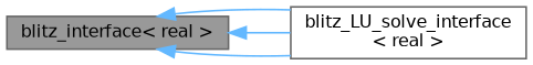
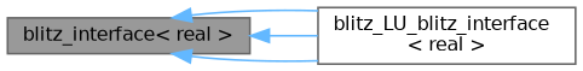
  digraph {
    rankdir=LR
    node [color=gray40 fontname=Helvetica fontsize=10 shape=box style=filled]
    edge [color=steelblue1 dir=back fontname=Helvetica fontsize=10 labelfontname=Helvetica labelfontsize=10 style=solid]
    n1 [fillcolor=grey60 fontcolor=black height=0.2 label="blitz_interface\< real \>" width=0.4]
-   n2 [fillcolor=white height=0.2 label="blitz_LU_solve_interface\l\< real \>" width=0.4]
+   n2 [fillcolor=white height=0.2 label="blitz_LU_blitz_interface\l\< real \>" width=0.4]
    n1 -> n2
    n1 -> n2
    n1 -> n2
  }
